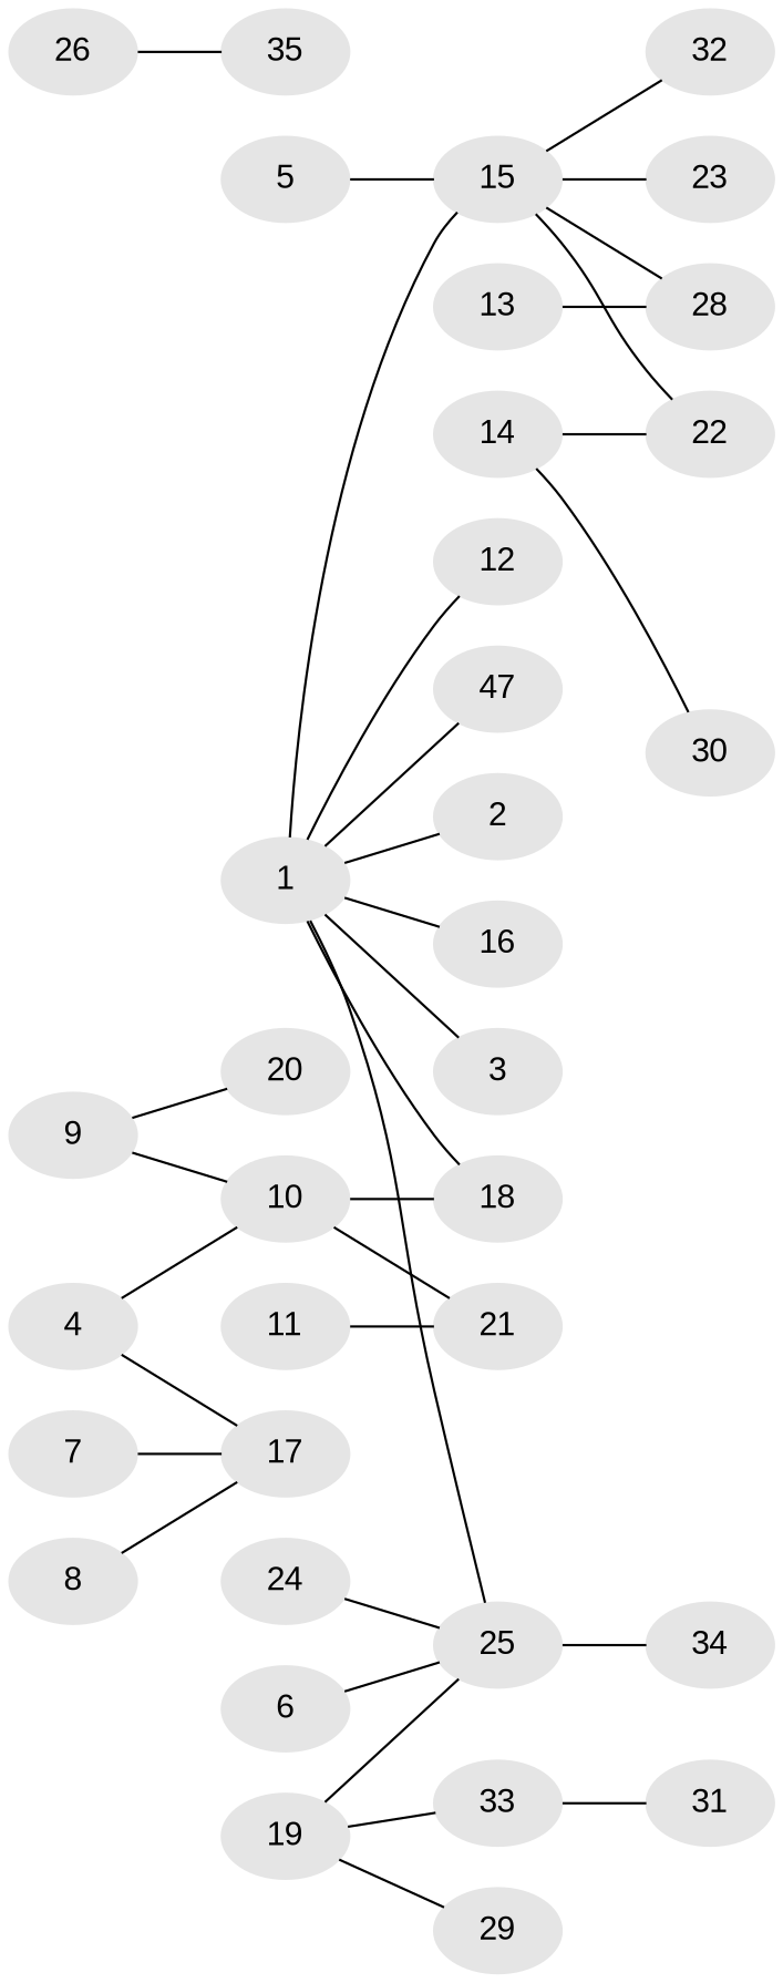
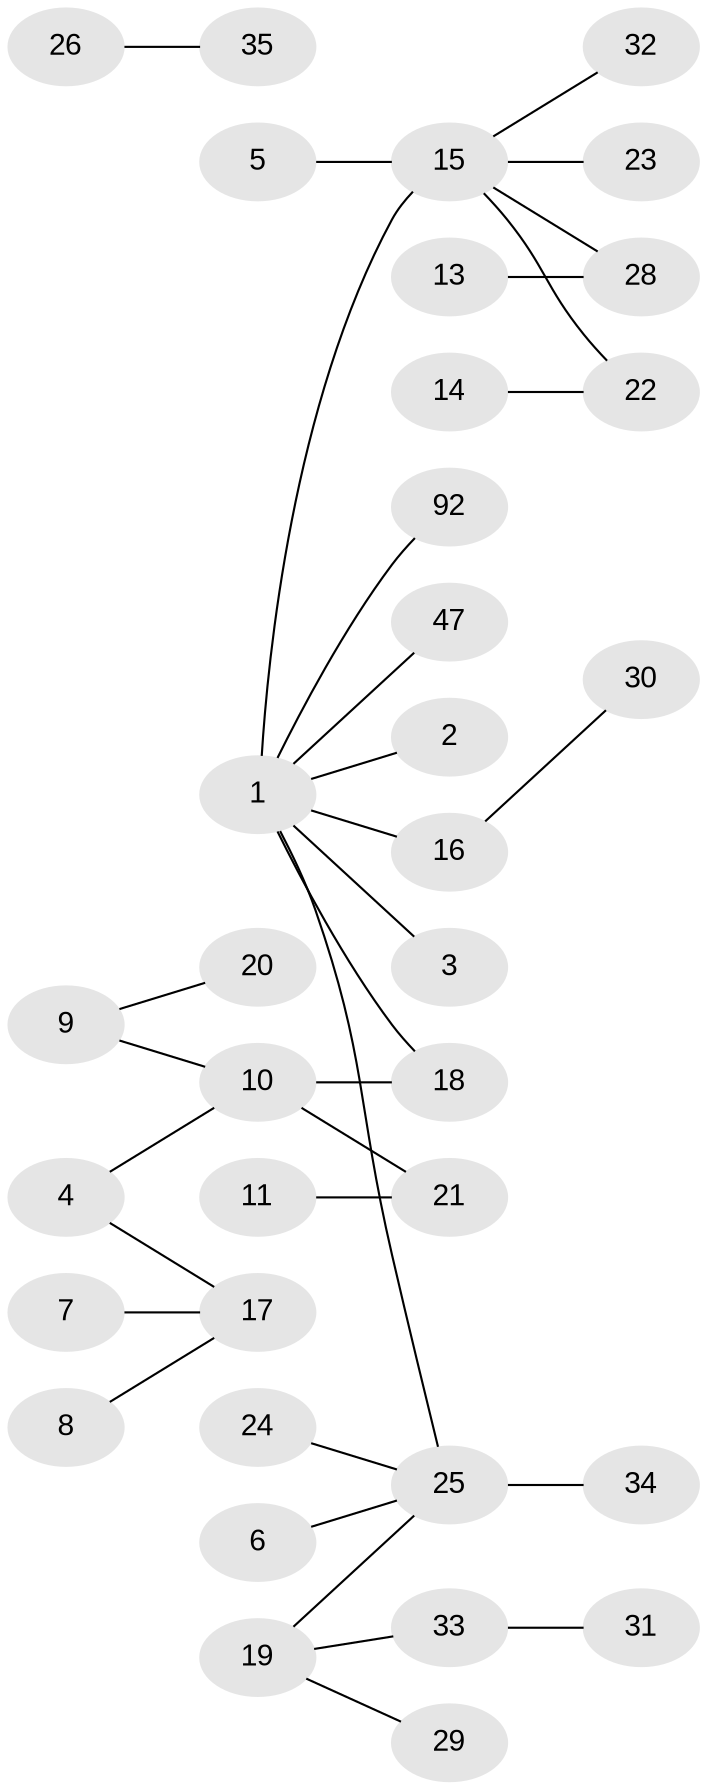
  graph {
    fontname="Liberation Sans"
    rankdir=LR
    node [color=gray90 fontname="Liberation Sans" style=filled]
    edge [fontname="Liberation Sans" weight=1.0]
    1
    2
    3
-   12
+   12 [label=92]
    15
    16
    18
    25
    n9 [label=47]
    28
    22
    23
    32
    30
    34
    4
    10
    17
    21
    5
    6
    7
    8
    9
    20
    11
    13
    14
    26
    35
    19
    29
    33
    31
    24
    1 -- 2
    1 -- 3
    1 -- 12
    1 -- 15
    1 -- 16
    1 -- 18
    1 -- 25
    1 -- n9
    15 -- 28
    15 -- 22
    15 -- 23
    15 -- 32
-   14 -- 30
+   16 -- 30
    25 -- 34
    4 -- 10
    4 -- 17
    10 -- 18
    10 -- 21
    5 -- 15
    6 -- 25
    7 -- 17
    8 -- 17
    9 -- 10
    9 -- 20
    11 -- 21
    13 -- 28
    14 -- 22
    26 -- 35
    19 -- 25
    19 -- 29
    19 -- 33
    33 -- 31
    24 -- 25
  }
